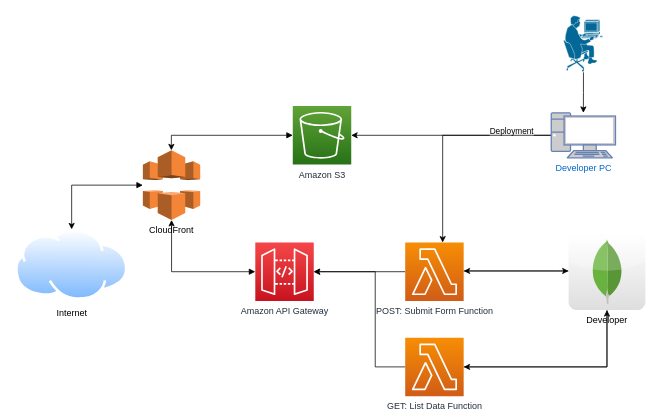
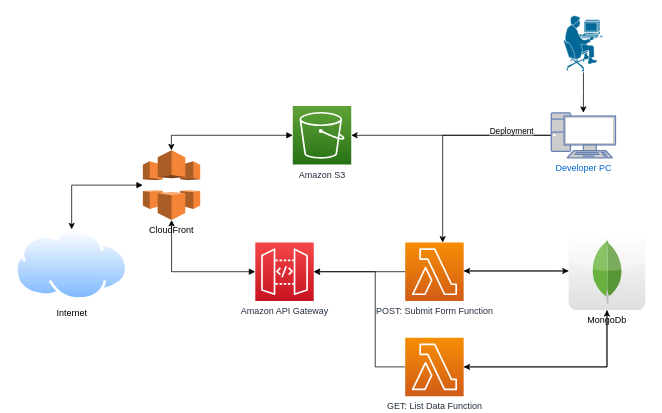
  <mxCell id="0" />
  <mxCell id="1" parent="0" />
  <mxCell id="2" style="edgeStyle=orthogonalEdgeStyle;rounded=0;orthogonalLoop=1;jettySize=auto;html=1;startArrow=block;startFill=1;" parent="1" source="3" target="23" edge="1"><mxGeometry relative="1" as="geometry"><Array as="points"><mxPoint x="228" y="180" /></Array></mxGeometry></mxCell>
  <mxCell id="3" value="Amazon S3" style="outlineConnect=0;fontColor=#232F3E;gradientColor=#60A337;gradientDirection=north;fillColor=#277116;strokeColor=#ffffff;dashed=0;verticalLabelPosition=bottom;verticalAlign=top;align=center;html=1;fontSize=12;fontStyle=0;aspect=fixed;shape=mxgraph.aws4.resourceIcon;resIcon=mxgraph.aws4.s3;" parent="1" vertex="1"><mxGeometry x="390" y="141" width="78" height="78" as="geometry" /></mxCell>
  <mxCell id="4" style="edgeStyle=orthogonalEdgeStyle;rounded=0;orthogonalLoop=1;jettySize=auto;html=1;" parent="1" source="6" target="21" edge="1"><mxGeometry relative="1" as="geometry"><mxPoint x="757" y="361" as="targetPoint" /><Array as="points"><mxPoint x="740" y="361" /><mxPoint x="740" y="361" /></Array></mxGeometry></mxCell>
  <mxCell id="5" style="edgeStyle=orthogonalEdgeStyle;rounded=0;orthogonalLoop=1;jettySize=auto;html=1;" parent="1" source="6" target="20" edge="1"><mxGeometry relative="1" as="geometry" /></mxCell>
  <mxCell id="6" value="POST: Submit Form Function" style="outlineConnect=0;fontColor=#232F3E;gradientColor=#F78E04;gradientDirection=north;fillColor=#D05C17;strokeColor=#ffffff;dashed=0;verticalLabelPosition=bottom;verticalAlign=top;align=center;html=1;fontSize=12;fontStyle=0;aspect=fixed;shape=mxgraph.aws4.resourceIcon;resIcon=mxgraph.aws4.lambda;" parent="1" vertex="1"><mxGeometry x="540" y="323" width="78" height="78" as="geometry" /></mxCell>
  <mxCell id="7" value="Internet" style="aspect=fixed;perimeter=ellipsePerimeter;html=1;align=center;shadow=0;dashed=0;spacingTop=3;image;image=img/lib/active_directory/internet_cloud.svg;" parent="1" vertex="1"><mxGeometry x="20" y="305.5" width="150" height="94.5" as="geometry" /></mxCell>
  <mxCell id="8" style="edgeStyle=orthogonalEdgeStyle;rounded=0;orthogonalLoop=1;jettySize=auto;html=1;" parent="1" source="21" target="6" edge="1"><mxGeometry relative="1" as="geometry"><mxPoint x="757" y="361" as="sourcePoint" /><Array as="points"><mxPoint x="740" y="361" /><mxPoint x="740" y="361" /></Array></mxGeometry></mxCell>
  <mxCell id="9" style="edgeStyle=orthogonalEdgeStyle;rounded=0;orthogonalLoop=1;jettySize=auto;html=1;" parent="1" source="21" target="18" edge="1"><mxGeometry relative="1" as="geometry"><mxPoint x="798.029" y="400" as="sourcePoint" /><Array as="points"><mxPoint x="810" y="489" /></Array></mxGeometry></mxCell>
  <mxCell id="10" style="edgeStyle=orthogonalEdgeStyle;rounded=0;orthogonalLoop=1;jettySize=auto;html=1;" parent="1" source="11" target="15" edge="1"><mxGeometry relative="1" as="geometry" /></mxCell>
  <mxCell id="11" value="" style="shape=mxgraph.cisco.people.pc_man;html=1;pointerEvents=1;dashed=0;fillColor=#036897;strokeColor=#ffffff;strokeWidth=2;verticalLabelPosition=bottom;verticalAlign=top;align=center;outlineConnect=0;" parent="1" vertex="1"><mxGeometry x="751.16" y="20" width="53.05" height="76" as="geometry" /></mxCell>
  <mxCell id="12" style="edgeStyle=orthogonalEdgeStyle;rounded=0;orthogonalLoop=1;jettySize=auto;html=1;" parent="1" source="15" target="3" edge="1"><mxGeometry relative="1" as="geometry" /></mxCell>
  <mxCell id="13" value="Deployment" style="edgeLabel;html=1;align=center;verticalAlign=middle;resizable=0;points=[];" parent="12" vertex="1" connectable="0"><mxGeometry x="-0.486" y="1" relative="1" as="geometry"><mxPoint x="16" y="-7" as="offset" /></mxGeometry></mxCell>
  <mxCell id="14" style="edgeStyle=orthogonalEdgeStyle;rounded=0;orthogonalLoop=1;jettySize=auto;html=1;" parent="1" source="15" target="6" edge="1"><mxGeometry relative="1" as="geometry"><Array as="points"><mxPoint x="590" y="180" /></Array></mxGeometry></mxCell>
  <mxCell id="15" value="Developer PC" style="fontColor=#0066CC;verticalAlign=top;verticalLabelPosition=bottom;labelPosition=center;align=center;html=1;outlineConnect=0;fillColor=#CCCCCC;strokeColor=#6881B3;gradientColor=none;gradientDirection=north;strokeWidth=2;shape=mxgraph.networks.pc;" parent="1" vertex="1"><mxGeometry x="734.835" y="150" width="85.71" height="60" as="geometry" /></mxCell>
  <mxCell id="16" style="edgeStyle=orthogonalEdgeStyle;rounded=0;orthogonalLoop=1;jettySize=auto;html=1;" parent="1" source="18" target="21" edge="1"><mxGeometry relative="1" as="geometry"><mxPoint x="798" y="400" as="targetPoint" /></mxGeometry></mxCell>
  <mxCell id="17" style="edgeStyle=orthogonalEdgeStyle;rounded=0;orthogonalLoop=1;jettySize=auto;html=1;" parent="1" source="18" target="20" edge="1"><mxGeometry relative="1" as="geometry"><Array as="points"><mxPoint x="500" y="489" /><mxPoint x="500" y="362" /></Array></mxGeometry></mxCell>
  <mxCell id="18" value="GET: List Data Function" style="outlineConnect=0;fontColor=#232F3E;gradientColor=#F78E04;gradientDirection=north;fillColor=#D05C17;strokeColor=#ffffff;dashed=0;verticalLabelPosition=bottom;verticalAlign=top;align=center;html=1;fontSize=12;fontStyle=0;aspect=fixed;shape=mxgraph.aws4.resourceIcon;resIcon=mxgraph.aws4.lambda;" parent="1" vertex="1"><mxGeometry x="540" y="450" width="78" height="78" as="geometry" /></mxCell>
  <mxCell id="19" style="edgeStyle=orthogonalEdgeStyle;rounded=0;orthogonalLoop=1;jettySize=auto;html=1;startArrow=block;startFill=1;" parent="1" source="20" target="23" edge="1"><mxGeometry relative="1" as="geometry" /></mxCell>
  <mxCell id="20" value="Amazon API Gateway" style="outlineConnect=0;fontColor=#232F3E;gradientColor=#F54749;gradientDirection=north;fillColor=#C7131F;strokeColor=#ffffff;dashed=0;verticalLabelPosition=bottom;verticalAlign=top;align=center;html=1;fontSize=12;fontStyle=0;aspect=fixed;shape=mxgraph.aws4.resourceIcon;resIcon=mxgraph.aws4.api_gateway;" parent="1" vertex="1"><mxGeometry x="340" y="323" width="78" height="78" as="geometry" /></mxCell>
- <mxCell id="21" value="Developer" style="dashed=0;outlineConnect=0;html=1;align=center;labelPosition=center;verticalLabelPosition=bottom;verticalAlign=top;shape=mxgraph.webicons.mongodb;gradientColor=#DFDEDE" parent="1" vertex="1"><mxGeometry x="758" y="310.8" width="102.4" height="102.4" as="geometry" /></mxCell>
+ <mxCell id="21" value="MongoDb" style="dashed=0;outlineConnect=0;html=1;align=center;labelPosition=center;verticalLabelPosition=bottom;verticalAlign=top;shape=mxgraph.webicons.mongodb;gradientColor=#DFDEDE" parent="1" vertex="1"><mxGeometry x="758" y="310.8" width="102.4" height="102.4" as="geometry" /></mxCell>
  <mxCell id="22" style="edgeStyle=orthogonalEdgeStyle;rounded=0;orthogonalLoop=1;jettySize=auto;html=1;startArrow=block;startFill=1;" parent="1" source="23" target="7" edge="1"><mxGeometry relative="1" as="geometry" /></mxCell>
  <mxCell id="23" value="CloudFront" style="outlineConnect=0;dashed=0;verticalLabelPosition=bottom;verticalAlign=top;align=center;html=1;shape=mxgraph.aws3.cloudfront;fillColor=#F58536;gradientColor=none;" parent="1" vertex="1"><mxGeometry x="190" y="200" width="76.5" height="93" as="geometry" /></mxCell>
